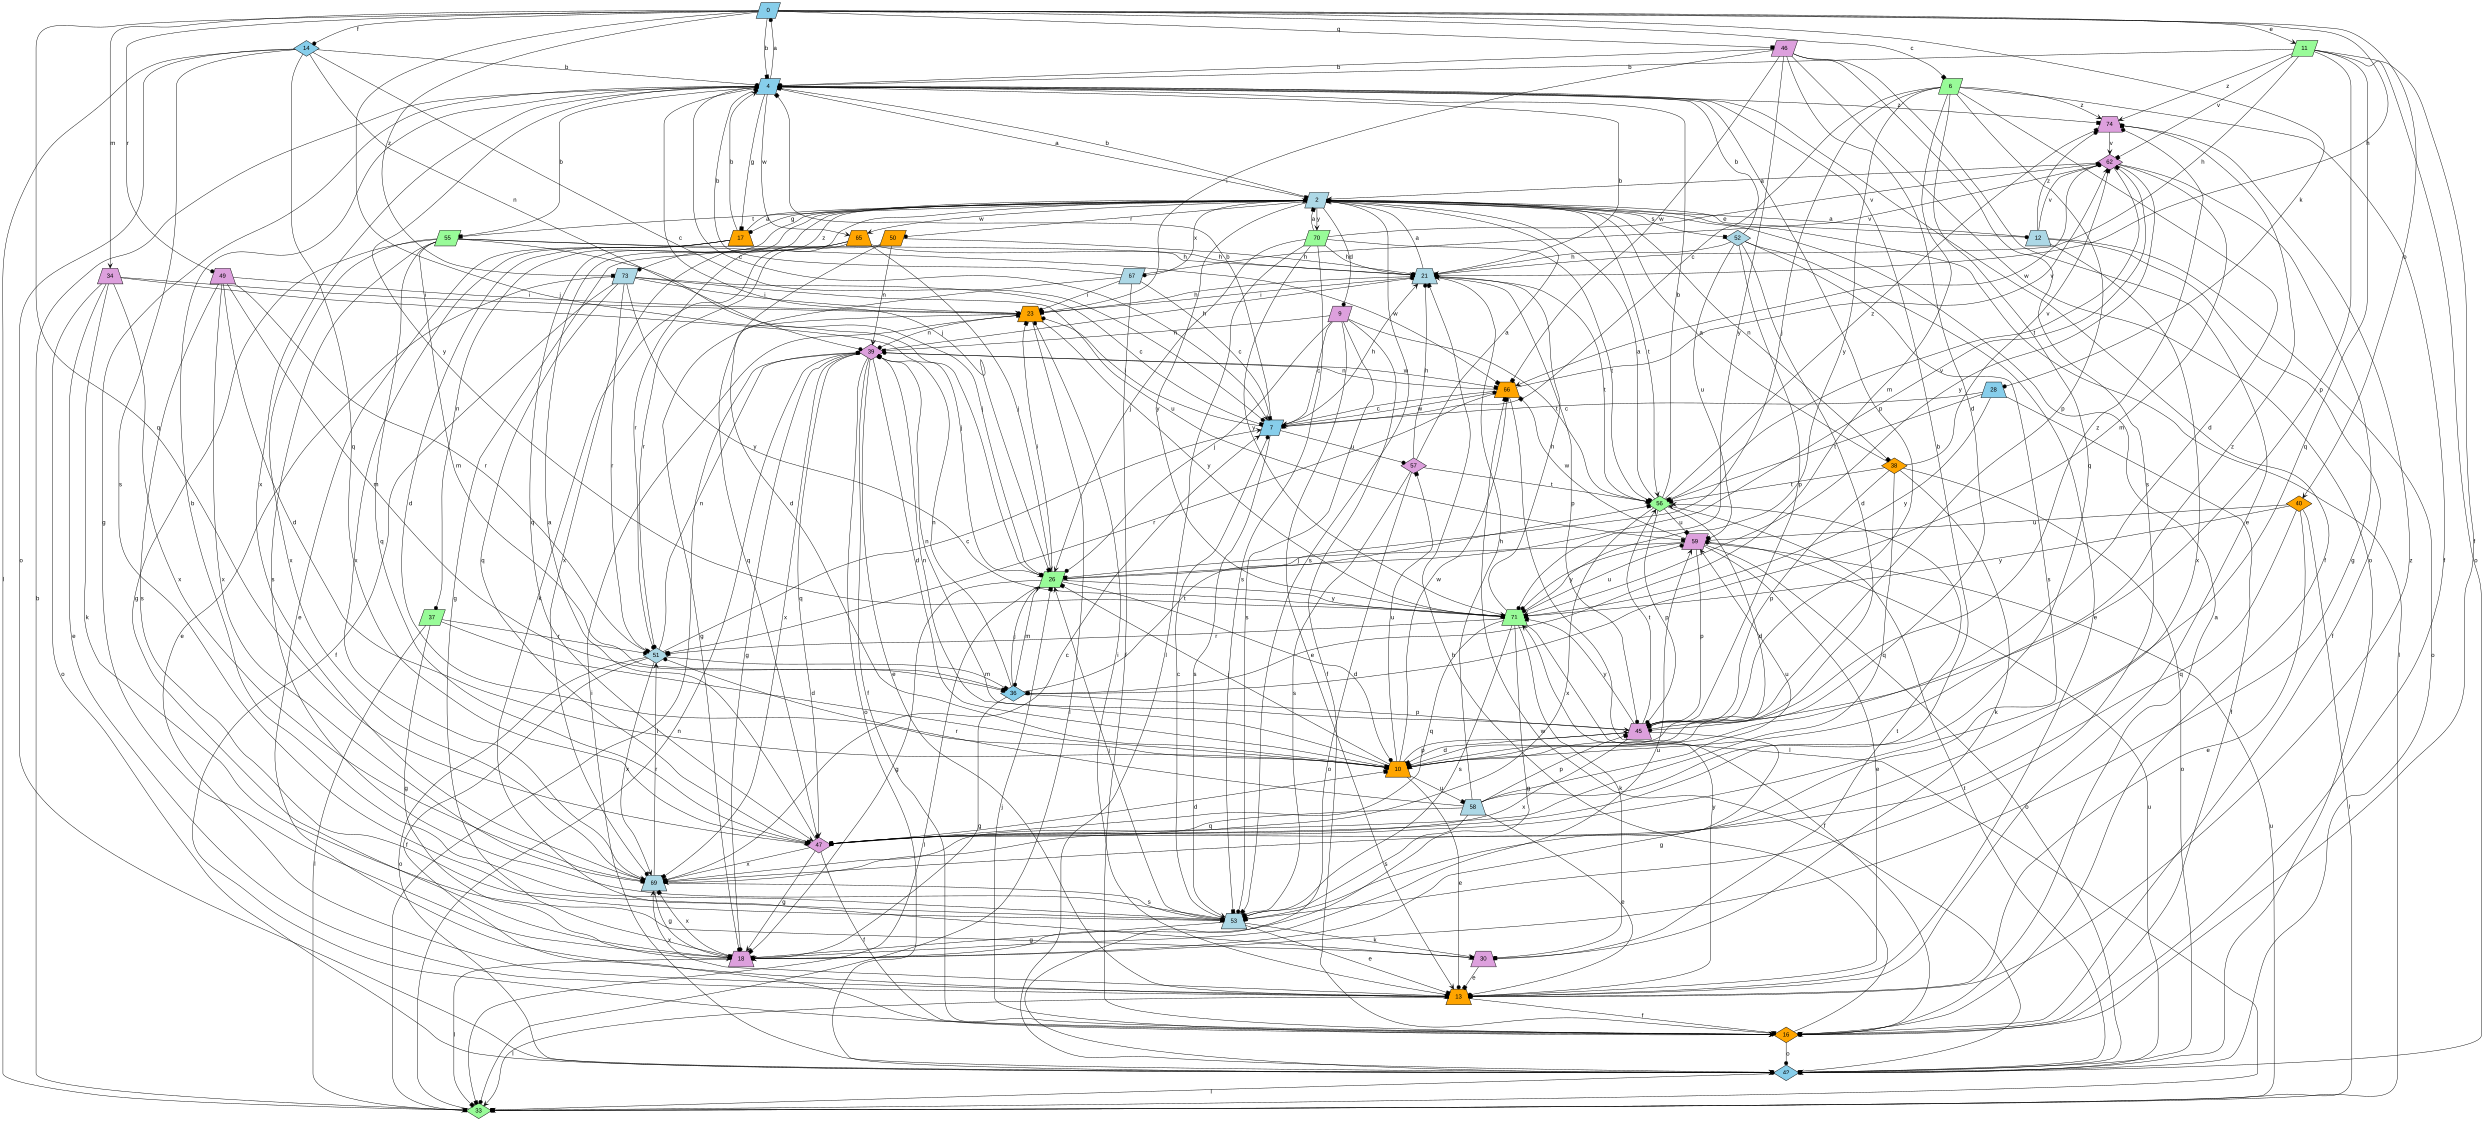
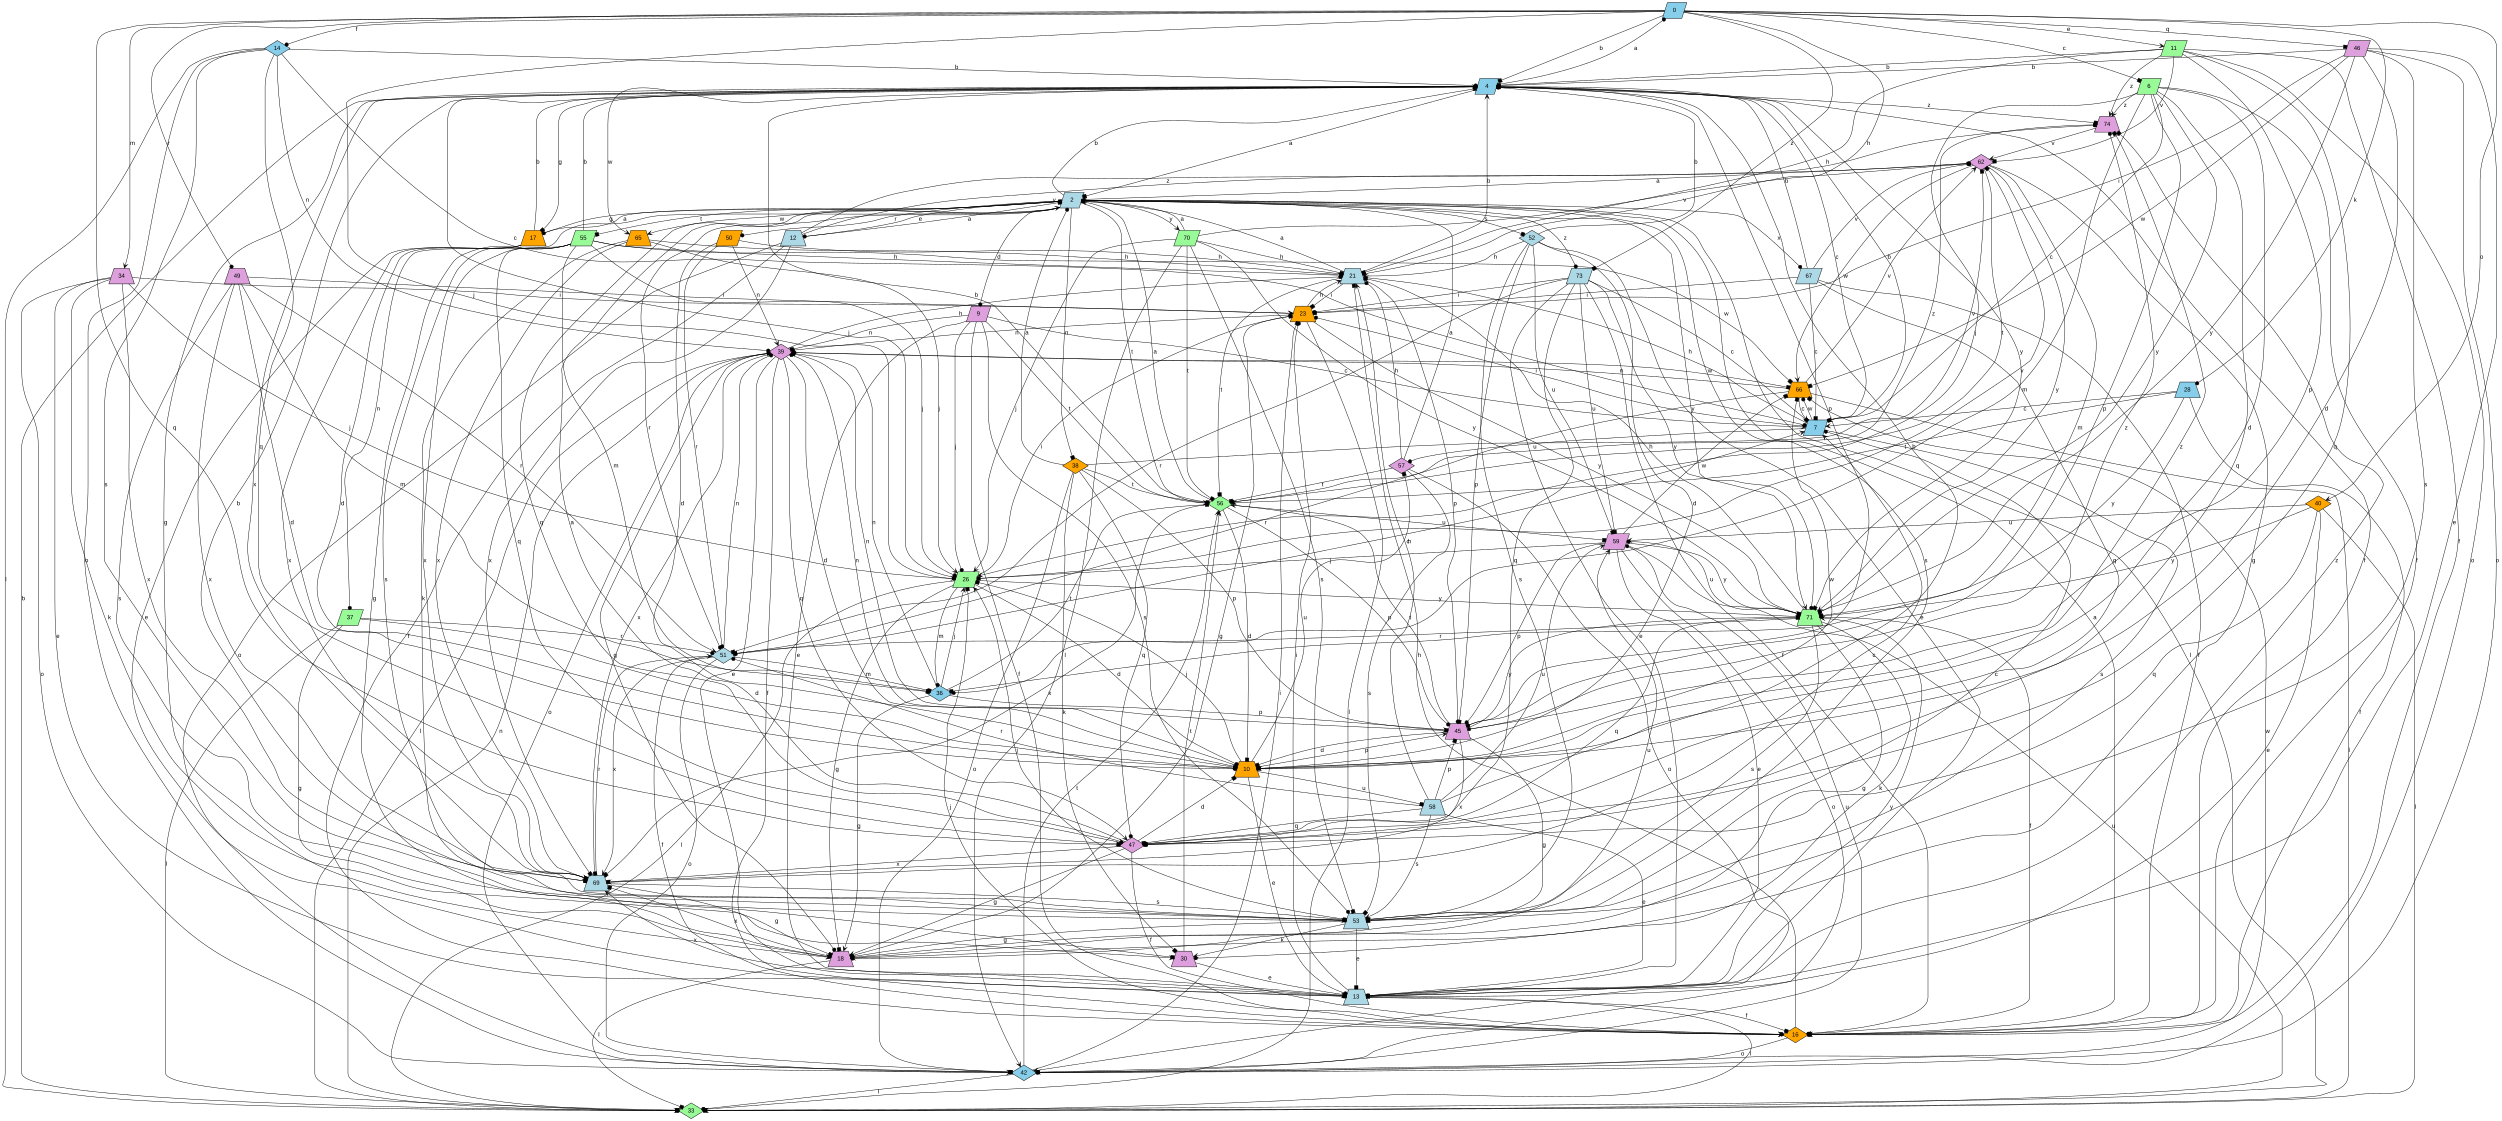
  strict digraph {
    fontname="Liberation Sans"
    node [fillcolor=plum fontname="Liberation Sans" shape=trapezium style=filled]
    edge [arrowhead=box fontname="Liberation Sans"]
    0 [fillcolor=skyblue shape=parallelogram]
    4 [fillcolor=skyblue shape=parallelogram]
    6 [fillcolor=palegreen shape=parallelogram]
    11 [fillcolor=palegreen shape=parallelogram]
    14 [fillcolor=skyblue shape=diamond]
    21 [fillcolor=lightblue]
    26 [fillcolor=palegreen shape=parallelogram]
    28 [fillcolor=skyblue]
    34
    40 [fillcolor=orange shape=diamond]
    46 [shape=parallelogram]
    47 [shape=diamond]
    49
    73 [fillcolor=lightblue shape=parallelogram]
    2 [fillcolor=lightblue shape=parallelogram]
    17 [fillcolor=orange]
    65 [fillcolor=orange]
    71 [fillcolor=palegreen]
    7 [fillcolor=skyblue shape=parallelogram]
    16 [fillcolor=orange shape=diamond]
    18
    45
    69 [fillcolor=lightblue]
    74
    10 [fillcolor=orange]
    36 [fillcolor=skyblue shape=diamond]
    42 [fillcolor=skyblue shape=diamond]
    62 [shape=diamond]
    33 [fillcolor=palegreen shape=diamond]
    53 [fillcolor=lightblue]
    39 [shape=diamond]
    56 [fillcolor=palegreen shape=diamond]
    23 [fillcolor=orange]
-   13 [fillcolor=orange]
+   13 [fillcolor=lightblue]
    30
    59 [shape=parallelogram]
    66 [fillcolor=orange]
    51 [fillcolor=lightblue shape=diamond]
    9 [shape=parallelogram]
    12 [fillcolor=lightblue]
    37 [fillcolor=palegreen shape=parallelogram]
    38 [fillcolor=orange shape=diamond]
    50 [fillcolor=orange shape=parallelogram]
    52 [fillcolor=lightblue shape=diamond]
    55 [fillcolor=palegreen shape=parallelogram]
    67 [fillcolor=lightblue shape=parallelogram]
    70 [fillcolor=palegreen shape=parallelogram]
    57 [shape=diamond]
    58 [fillcolor=lightblue]
    0 -> 4 [label=b]
    0 -> 6 [label=c]
    0 -> 11 [arrowhead=vee label=e]
    0 -> 14 [arrowhead=dot label=f]
    0 -> 21 [arrowhead=dot label=h]
    0 -> 26 [arrowhead=vee label=j]
    0 -> 28 [arrowhead=dot label=k]
    0 -> 34 [arrowhead=vee label=m]
    0 -> 40 [arrowhead=vee label=o]
    0 -> 46 [label=q]
    0 -> 47 [label=q]
    0 -> 49 [arrowhead=dot label=r]
    0 -> 73 [label=z]
    4 -> 0 [arrowhead=dot label=a]
    4 -> 26 [label=j]
    4 -> 2 [label=a]
    4 -> 17 [label=g]
    4 -> 65 [arrowhead=vee label=w]
    4 -> 71 [label=y]
    4 -> 7 [arrowhead=vee label=c]
    4 -> 16 [label=f]
    4 -> 18 [arrowhead=vee label=g]
    4 -> 45 [arrowhead=dot label=p]
    4 -> 69 [arrowhead=vee label=x]
    4 -> 74 [label=z]
    6 -> 26 [arrowhead=vee label=j]
    6 -> 47 [label=q]
    6 -> 71 [arrowhead=dot label=y]
    6 -> 7 [label=c]
    6 -> 16 [arrowhead=dot label=f]
    6 -> 45 [arrowhead=dot label=p]
    6 -> 74 [arrowhead=vee label=z]
    6 -> 10 [arrowhead=vee label=d]
    6 -> 36 [arrowhead=dot label=m]
    11 -> 4 [label=b]
    11 -> 21 [label=h]
    11 -> 47 [label=q]
    11 -> 16 [label=f]
    11 -> 45 [arrowhead=dot label=p]
    11 -> 74 [arrowhead=vee label=z]
    11 -> 42 [label=o]
    11 -> 62 [label=v]
    14 -> 4 [arrowhead=dot label=b]
    14 -> 47 [arrowhead=vee label=q]
    14 -> 7 [arrowhead=dot label=c]
    14 -> 42 [arrowhead=dot label=o]
    14 -> 33 [label=l]
    14 -> 53 [label=s]
    14 -> 39 [arrowhead=dot label=n]
    21 -> 4 [arrowhead=vee label=b]
    21 -> 2 [arrowhead=vee label=a]
    21 -> 45 [arrowhead=dot label=p]
    21 -> 56 [label=t]
    21 -> 23 [label=i]
    26 -> 71 [arrowhead=dot label=y]
    26 -> 18 [label=g]
    26 -> 10 [arrowhead=dot label=d]
    26 -> 36 [arrowhead=dot label=m]
    26 -> 62 [label=v]
    26 -> 33 [label=l]
    26 -> 23 [label=i]
    28 -> 71 [label=y]
    28 -> 7 [arrowhead=vee label=c]
    28 -> 16 [arrowhead=vee label=f]
    28 -> 56 [arrowhead=vee label=t]
    34 -> 26 [arrowhead=dot label=j]
    34 -> 69 [arrowhead=dot label=x]
    34 -> 42 [arrowhead=dot label=o]
    34 -> 23 [arrowhead=vee label=i]
    34 -> 13 [label=e]
    34 -> 30 [arrowhead=vee label=k]
    40 -> 47 [label=q]
    40 -> 71 [label=y]
    40 -> 33 [arrowhead=vee label=l]
    40 -> 13 [label=e]
    40 -> 59 [arrowhead=vee label=u]
    46 -> 4 [arrowhead=dot label=b]
    46 -> 71 [arrowhead=dot label=y]
    46 -> 10 [label=d]
    46 -> 42 [arrowhead=dot label=o]
    46 -> 53 [label=s]
    46 -> 23 [label=i]
    46 -> 13 [arrowhead=dot label=e]
    46 -> 66 [label=w]
    47 -> 2 [arrowhead=vee label=a]
    47 -> 16 [arrowhead=vee label=f]
    47 -> 18 [arrowhead=vee label=g]
    47 -> 69 [label=x]
    47 -> 10 [label=d]
    49 -> 69 [label=x]
    49 -> 10 [arrowhead=dot label=d]
    49 -> 36 [label=m]
    49 -> 53 [arrowhead=vee label=s]
    49 -> 23 [arrowhead=vee label=i]
    49 -> 51 [arrowhead=vee label=r]
    73 -> 47 [label=q]
    73 -> 71 [arrowhead=vee label=y]
    73 -> 7 [label=c]
    73 -> 16 [arrowhead=vee label=f]
    73 -> 23 [arrowhead=dot label=i]
    73 -> 13 [label=e]
    73 -> 59 [label=u]
    73 -> 51 [label=r]
    2 -> 4 [label=b]
    2 -> 47 [arrowhead=vee label=q]
    2 -> 73 [arrowhead=dot label=z]
    2 -> 17 [arrowhead=dot label=g]
    2 -> 65 [arrowhead=vee label=w]
    2 -> 71 [arrowhead=dot label=y]
    2 -> 33 [label=l]
    2 -> 53 [label=s]
    2 -> 56 [arrowhead=vee label=t]
    2 -> 51 [arrowhead=dot label=r]
    2 -> 9 [arrowhead=dot label=d]
    2 -> 12 [arrowhead=dot label=e]
    2 -> 37 [arrowhead=dot label=n]
    2 -> 38 [label=n]
    2 -> 50 [arrowhead=dot label=r]
    2 -> 52 [label=s]
    2 -> 55 [label=t]
    2 -> 67 [arrowhead=dot label=x]
    2 -> 70 [arrowhead=vee label=y]
    17 -> 4 [arrowhead=vee label=b]
    17 -> 2 [label=a]
    17 -> 69 [arrowhead=vee label=x]
    17 -> 10 [label=d]
    17 -> 13 [label=e]
    65 -> 21 [label=h]
    65 -> 26 [arrowhead=vee label=j]
-   65 -> 18 [label=g]
    65 -> 69 [arrowhead=dot label=x]
    65 -> 30 [label=k]
    71 -> 21 [label=h]
    71 -> 47 [arrowhead=dot label=q]
    71 -> 16 [arrowhead=dot label=f]
    71 -> 18 [arrowhead=dot label=g]
    71 -> 53 [arrowhead=dot label=s]
    71 -> 30 [arrowhead=dot label=k]
    71 -> 59 [arrowhead=dot label=u]
    71 -> 51 [label=r]
    7 -> 4 [label=b]
    7 -> 21 [arrowhead=vee label=h]
    7 -> 53 [arrowhead=vee label=s]
    7 -> 23 [arrowhead=dot label=i]
    7 -> 66 [arrowhead=dot label=w]
    7 -> 57 [arrowhead=dot label=u]
    16 -> 21 [label=h]
    16 -> 26 [label=j]
    16 -> 2 [arrowhead=vee label=a]
    16 -> 42 [arrowhead=dot label=o]
    18 -> 69 [label=x]
    18 -> 33 [label=l]
    18 -> 59 [arrowhead=vee label=u]
    45 -> 71 [label=y]
    45 -> 18 [arrowhead=dot label=g]
    45 -> 69 [arrowhead=vee label=x]
    45 -> 74 [arrowhead=dot label=z]
    45 -> 10 [label=d]
    45 -> 39 [label=n]
    45 -> 56 [arrowhead=vee label=t]
    69 -> 7 [arrowhead=vee label=c]
    69 -> 18 [label=g]
    69 -> 53 [label=s]
    69 -> 51 [arrowhead=vee label=r]
    74 -> 62 [arrowhead=vee label=v]
    10 -> 26 [label=j]
    10 -> 45 [arrowhead=vee label=p]
    10 -> 74 [label=z]
    10 -> 39 [arrowhead=dot label=n]
    10 -> 13 [arrowhead=dot label=e]
    10 -> 66 [label=w]
    10 -> 57 [label=u]
    10 -> 58 [label=u]
    36 -> 26 [arrowhead=vee label=j]
    36 -> 18 [arrowhead=vee label=g]
    36 -> 45 [arrowhead=vee label=p]
    36 -> 39 [label=n]
    36 -> 56 [label=t]
    42 -> 33 [arrowhead=dot label=l]
    42 -> 56 [arrowhead=vee label=t]
    42 -> 23 [label=i]
    42 -> 59 [arrowhead=dot label=u]
    42 -> 66 [label=w]
    62 -> 2 [arrowhead=vee label=a]
    62 -> 71 [arrowhead=vee label=y]
    62 -> 18 [arrowhead=vee label=g]
    62 -> 36 [label=m]
    62 -> 56 [label=t]
    62 -> 66 [arrowhead=vee label=w]
    33 -> 4 [arrowhead=dot label=b]
    33 -> 39 [label=n]
    53 -> 4 [label=b]
    53 -> 26 [arrowhead=vee label=j]
    53 -> 7 [arrowhead=dot label=c]
    53 -> 18 [label=g]
    53 -> 13 [label=e]
    53 -> 30 [arrowhead=vee label=k]
    39 -> 21 [arrowhead=dot label=h]
    39 -> 47 [arrowhead=vee label=q]
    39 -> 16 [arrowhead=vee label=f]
    39 -> 18 [arrowhead=dot label=g]
    39 -> 69 [label=x]
    39 -> 10 [label=d]
    39 -> 42 [arrowhead=vee label=o]
    39 -> 33 [arrowhead=vee label=l]
    39 -> 13 [arrowhead=vee label=e]
    39 -> 66 [label=w]
    56 -> 4 [arrowhead=dot label=b]
    56 -> 2 [arrowhead=vee label=a]
    56 -> 45 [arrowhead=dot label=p]
    56 -> 69 [label=x]
    56 -> 74 [label=z]
    56 -> 10 [label=d]
    56 -> 59 [label=u]
    23 -> 21 [arrowhead=vee label=h]
    23 -> 71 [label=y]
    23 -> 18 [arrowhead=dot label=g]
    23 -> 33 [arrowhead=dot label=l]
    23 -> 39 [arrowhead=dot label=n]
    13 -> 71 [arrowhead=vee label=y]
    13 -> 16 [label=f]
    13 -> 69 [arrowhead=vee label=x]
    13 -> 74 [label=z]
    13 -> 33 [arrowhead=vee label=l]
    13 -> 23 [arrowhead=dot label=i]
    30 -> 56 [arrowhead=vee label=t]
    30 -> 13 [label=e]
    59 -> 26 [label=j]
    59 -> 71 [arrowhead=dot label=y]
    59 -> 45 [arrowhead=dot label=p]
    59 -> 42 [arrowhead=vee label=o]
    59 -> 33 [label=u]
    59 -> 13 [label=e]
    59 -> 66 [label=w]
    66 -> 7 [arrowhead=vee label=c]
    66 -> 62 [arrowhead=vee label=v]
    66 -> 33 [label=l]
    66 -> 39 [arrowhead=dot label=n]
    66 -> 51 [label=r]
    51 -> 7 [arrowhead=vee label=c]
    51 -> 16 [arrowhead=dot label=f]
    51 -> 69 [arrowhead=vee label=x]
    51 -> 36 [label=m]
    51 -> 42 [label=o]
    51 -> 39 [arrowhead=dot label=n]
    9 -> 26 [arrowhead=dot label=j]
    9 -> 7 [arrowhead=vee label=c]
    9 -> 16 [arrowhead=vee label=f]
    9 -> 53 [arrowhead=dot label=s]
    9 -> 39 [label=n]
    9 -> 56 [arrowhead=vee label=t]
    9 -> 13 [arrowhead=vee label=e]
    12 -> 2 [label=a]
    12 -> 16 [arrowhead=dot label=f]
    12 -> 69 [label=x]
    12 -> 74 [arrowhead=dot label=z]
    12 -> 42 [arrowhead=vee label=o]
    12 -> 62 [arrowhead=dot label=v]
    37 -> 18 [arrowhead=vee label=g]
    37 -> 10 [label=d]
    37 -> 33 [label=l]
    37 -> 51 [arrowhead=dot label=r]
    38 -> 47 [arrowhead=dot label=q]
    38 -> 2 [arrowhead=dot label=a]
    38 -> 45 [label=p]
    38 -> 42 [label=o]
    38 -> 62 [label=v]
    38 -> 56 [label=t]
    38 -> 30 [label=k]
    50 -> 21 [arrowhead=dot label=h]
    50 -> 10 [arrowhead=vee label=d]
    50 -> 39 [arrowhead=vee label=n]
    50 -> 51 [arrowhead=dot label=r]
    52 -> 4 [arrowhead=dot label=b]
    52 -> 21 [arrowhead=vee label=h]
    52 -> 45 [label=p]
    52 -> 10 [label=d]
    52 -> 53 [label=s]
    52 -> 13 [arrowhead=dot label=e]
    52 -> 59 [label=u]
    55 -> 4 [arrowhead=dot label=b]
    55 -> 21 [arrowhead=vee label=h]
    55 -> 26 [arrowhead=dot label=j]
    55 -> 47 [arrowhead=dot label=q]
    55 -> 18 [arrowhead=dot label=g]
    55 -> 69 [label=x]
    55 -> 36 [label=m]
    55 -> 53 [arrowhead=dot label=s]
    55 -> 66 [label=w]
    67 -> 4 [label=b]
    67 -> 47 [arrowhead=dot label=q]
    67 -> 7 [label=c]
    67 -> 16 [arrowhead=vee label=f]
    67 -> 62 [arrowhead=dot label=v]
    67 -> 23 [arrowhead=dot label=i]
    70 -> 21 [label=h]
    70 -> 26 [arrowhead=vee label=j]
    70 -> 2 [label=a]
    70 -> 71 [arrowhead=vee label=y]
    70 -> 42 [arrowhead=vee label=l]
    70 -> 62 [label=v]
    70 -> 53 [label=s]
    70 -> 56 [label=t]
    57 -> 21 [arrowhead=dot label=h]
    57 -> 2 [arrowhead=dot label=a]
    57 -> 42 [arrowhead=vee label=o]
    57 -> 53 [label=s]
    57 -> 56 [label=t]
    58 -> 4 [label=b]
    58 -> 21 [arrowhead=vee label=h]
    58 -> 47 [label=q]
    58 -> 45 [label=p]
    58 -> 53 [arrowhead=vee label=s]
    58 -> 13 [arrowhead=dot label=e]
    58 -> 59 [arrowhead=vee label=u]
    58 -> 51 [arrowhead=dot label=r]
  }
